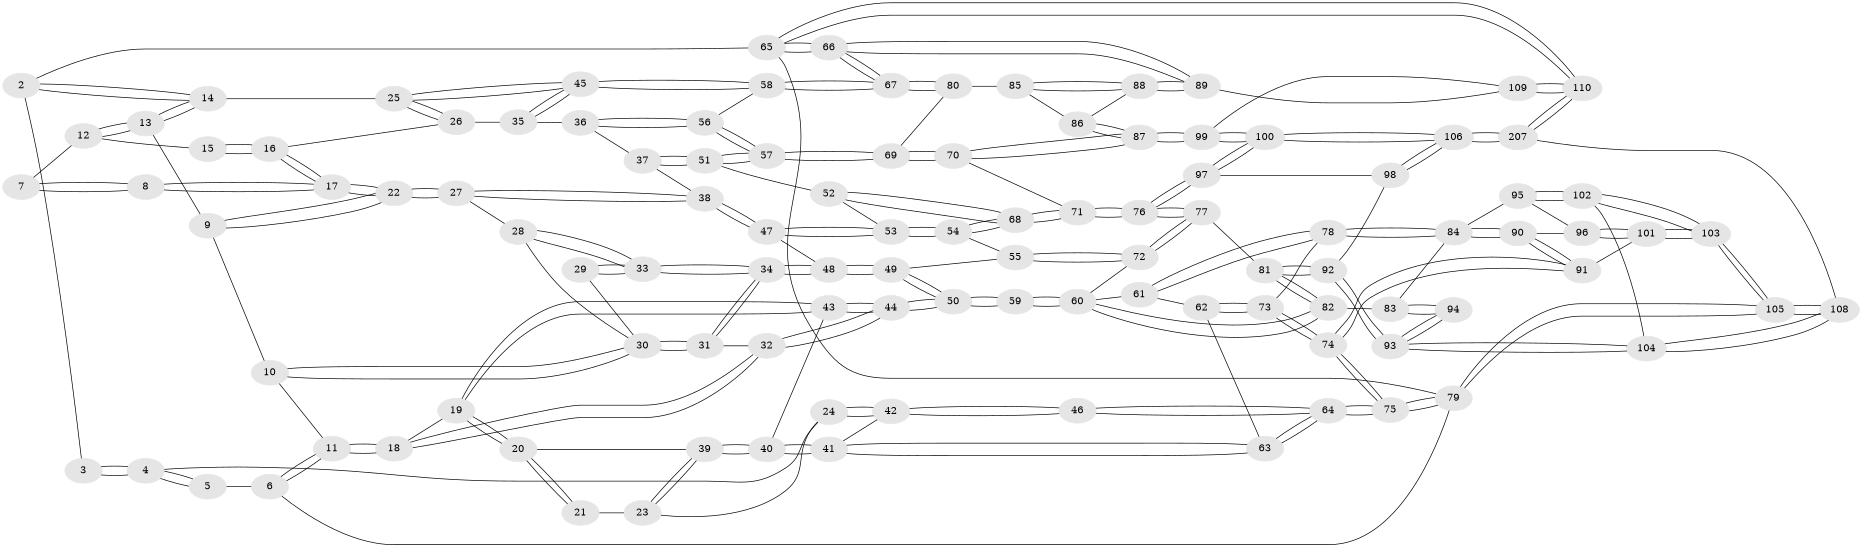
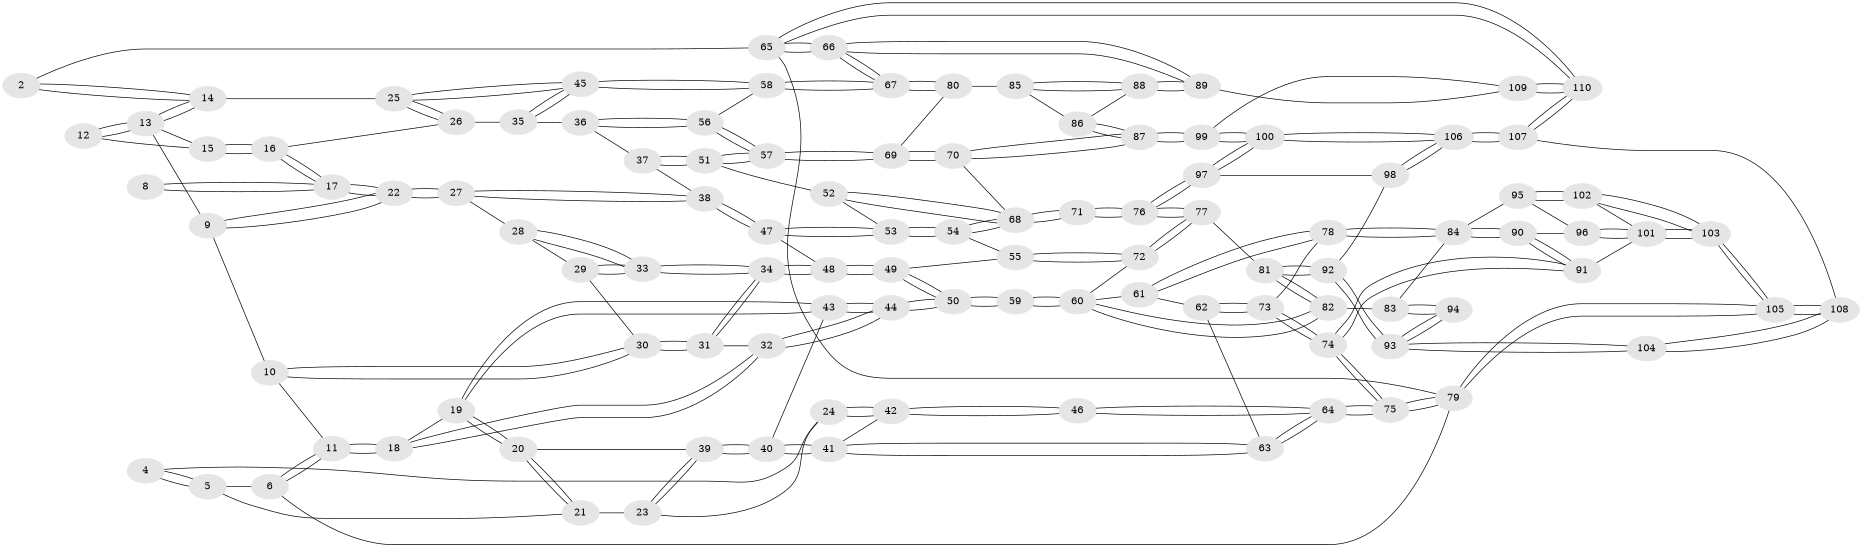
  graph {
    rankdir=LR
    node [color=gray90 style=filled]
    2
-   3
    14
    65
-   7
    8
    12
    4
    25
    79
    66
    110
    5
    24
    46
    64
    105
    6
    21
    42
    11
    23
    18
    17
    13
    15
    9
    10
    22
    30
    27
    31
    19
    32
    16
    26
    45
    35
    20
    43
    44
    39
    40
    28
    38
    58
    36
    29
    33
    47
    34
    48
    50
    49
    37
    56
    51
    57
    52
    53
    41
    63
    59
    67
    75
    54
    55
    72
    60
    68
    69
    71
    77
    80
    70
    61
    82
    62
    78
    83
    73
    84
    74
    89
    109
    85
    76
    87
    99
    97
    81
    91
    101
    98
    100
    92
    90
    95
    108
    86
    88
    93
    94
    96
    103
    104
    106
    102
-   107 [label=207]
-   2 -- 3
+   107
    2 -- 14
    2 -- 14
    2 -- 65
-   3 -- 4
-   3 -- 4
    14 -- 25
    65 -- 79
    65 -- 66
    65 -- 66
    65 -- 110
    65 -- 110
-   7 -- 8
-   7 -- 8
-   7 -- 12
    8 -- 17
    8 -- 17
    12 -- 13
    12 -- 13
    12 -- 15
    4 -- 5
    4 -- 5
    4 -- 24
    25 -- 26
    25 -- 26
    25 -- 45
    25 -- 45
    79 -- 105
    79 -- 105
    66 -- 67
    66 -- 67
    66 -- 89
    66 -- 89
    5 -- 6
+   5 -- 21
    24 -- 42
    24 -- 42
    46 -- 64
    46 -- 64
    64 -- 75
    64 -- 75
    105 -- 108
    105 -- 108
    6 -- 79
    6 -- 11
    6 -- 11
    21 -- 23
    42 -- 46
    42 -- 46
    11 -- 18
    11 -- 18
    23 -- 24
    23 -- 39
    23 -- 39
    18 -- 19
    18 -- 32
    18 -- 32
    17 -- 22
    17 -- 22
    13 -- 14
    13 -- 14
+   13 -- 15
    13 -- 9
    15 -- 16
    15 -- 16
    9 -- 10
    9 -- 22
    9 -- 22
    10 -- 11
    10 -- 30
    10 -- 30
    22 -- 27
    22 -- 27
    30 -- 31
    30 -- 31
    27 -- 28
    27 -- 38
    27 -- 38
    31 -- 32
    31 -- 34
    31 -- 34
    19 -- 20
    19 -- 20
    19 -- 43
    19 -- 43
    32 -- 44
    32 -- 44
    16 -- 17
    16 -- 17
    16 -- 26
    26 -- 35
    45 -- 58
    45 -- 58
    35 -- 45
    35 -- 45
    35 -- 36
    20 -- 21
    20 -- 21
    20 -- 39
    43 -- 44
    43 -- 44
    44 -- 50
    44 -- 50
    39 -- 40
    39 -- 40
    40 -- 43
    40 -- 41
    40 -- 41
-   28 -- 30
+   28 -- 29
    28 -- 33
    28 -- 33
    38 -- 47
    38 -- 47
    58 -- 67
    58 -- 67
    36 -- 37
    36 -- 56
    36 -- 56
    29 -- 30
    29 -- 33
    29 -- 33
    33 -- 34
    33 -- 34
    47 -- 48
    47 -- 53
    47 -- 53
    34 -- 48
    34 -- 48
    48 -- 49
    48 -- 49
    50 -- 59
    50 -- 59
    49 -- 50
    49 -- 50
    49 -- 55
    37 -- 38
    37 -- 51
    37 -- 51
    56 -- 58
    56 -- 57
    56 -- 57
    51 -- 57
    51 -- 57
    51 -- 52
    57 -- 69
    57 -- 69
    52 -- 53
    52 -- 68
    52 -- 68
    53 -- 54
    53 -- 54
    41 -- 42
    41 -- 63
    41 -- 63
    63 -- 64
    63 -- 64
    59 -- 60
    59 -- 60
    67 -- 80
    67 -- 80
    75 -- 79
    75 -- 79
    54 -- 55
    54 -- 68
    54 -- 68
    55 -- 72
    55 -- 72
    72 -- 77
    72 -- 77
    60 -- 72
    60 -- 61
    60 -- 82
    60 -- 82
    68 -- 71
    68 -- 71
    69 -- 80
    69 -- 70
    69 -- 70
    71 -- 76
    71 -- 76
    77 -- 81
    80 -- 85
-   70 -- 71
+   70 -- 68
    70 -- 87
    70 -- 87
    61 -- 62
    61 -- 78
    61 -- 78
    82 -- 83
    62 -- 63
    62 -- 73
    62 -- 73
    78 -- 84
    78 -- 84
    83 -- 84
    83 -- 94
    83 -- 94
    73 -- 78
    73 -- 74
    73 -- 74
    84 -- 90
    84 -- 90
    84 -- 95
    74 -- 75
    74 -- 75
    74 -- 91
    74 -- 91
    89 -- 109
    109 -- 110
    109 -- 110
    85 -- 86
    85 -- 88
    85 -- 88
    76 -- 77
    76 -- 77
    76 -- 97
    76 -- 97
    87 -- 99
    87 -- 99
    99 -- 109
    99 -- 100
    99 -- 100
    97 -- 98
    97 -- 100
    97 -- 100
    81 -- 82
    81 -- 82
    81 -- 92
    81 -- 92
    91 -- 101
    101 -- 103
    101 -- 103
    98 -- 106
    98 -- 106
    100 -- 106
    100 -- 106
    92 -- 98
    92 -- 93
    92 -- 93
    90 -- 91
    90 -- 91
    90 -- 96
    95 -- 96
    95 -- 102
    95 -- 102
    86 -- 87
    86 -- 87
    86 -- 88
    88 -- 89
    88 -- 89
    93 -- 94
    93 -- 94
    93 -- 104
    93 -- 104
    96 -- 101
    96 -- 101
    103 -- 105
    103 -- 105
    104 -- 108
    104 -- 108
    106 -- 107
    106 -- 107
    102 -- 103
    102 -- 103
-   102 -- 104
+   102 -- 101
    107 -- 110
    107 -- 110
    107 -- 108
  }
